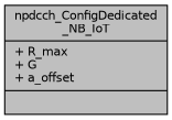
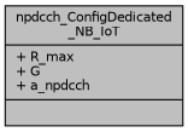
  digraph {
-   n1 [color=black fillcolor=grey75 fontcolor=black fontname=Helvetica fontsize=10 height=0.2 label="{npdcch_ConfigDedicated\l_NB_IoT\n|+ R_max\l+ G\l+ a_offset\l|}" shape=record style=filled width=0.4]
+   n1 [color=black fillcolor=grey75 fontcolor=black fontname=Helvetica fontsize=10 height=0.2 label="{npdcch_ConfigDedicated\l_NB_IoT\n|+ R_max\l+ G\l+ a_npdcch\l|}" shape=record style=filled width=0.4]
  }
